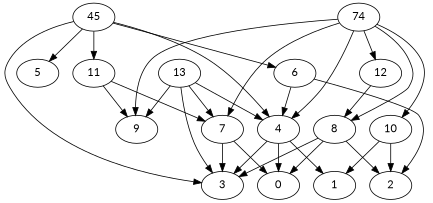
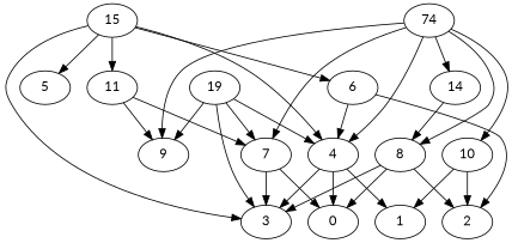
  digraph {
    "Duplicate states"=0
    GraphType=Random
    "Max states in OPEN"=0
    Modes="120000ms; topo-ordered tasks, ; Pruning: task equivalence, fixed order ready list, ; F-value: ; Optimisation: best schedule length (SL) optimisation on equal, "
    NumberOfTasks=16
    "Pruned using list schedule length"=11741
    "States removed from OPEN"=0
    TargetSystem="Homogeneous-2"
    "Time to schedule (ms)"=346
    "Total idle time"=0
    "Total schedule length"=965
    "Total sequential time"=1930
    "Total states created"=29909
    fontname=Lato
    node ["Finish time"=965 Processor=0 "Start time"=0 Weight=101 fontname=Lato]
    edge [Weight=9 fontname=Lato]
-   15 ["Finish time"=221 "Start time"=80 Weight=141 label=45]
+   15 ["Finish time"=221 "Start time"=80 Weight=141]
    11 ["Finish time"=443 "Start time"=342]
    6 ["Finish time"=362 Processor=1 "Start time"=302 Weight=60]
    4 ["Finish time"=583 "Start time"=503 Weight=80]
    5 ["Finish time"=342 "Start time"=221 Weight=121]
    3 ["Finish time"=804 Processor=1 "Start time"=744 Weight=60]
    7 ["Finish time"=744 Processor=1 "Start time"=543 Weight=201]
    9 ["Finish time"=503 "Start time"=443 Weight=60]
    2 [Processor=1 "Start time"=804 Weight=161]
    1 ["Start time"=784 Weight=181]
    0 ["Finish time"=784 "Start time"=583 Weight=201]
-   13 ["Finish time"=101 Processor=1]
+   13 ["Finish time"=101 Processor=1 label=19]
    n13 ["Finish time"=80 Weight=80 label=74]
-   12 ["Finish time"=463 Processor=1 "Start time"=362]
+   12 ["Finish time"=463 Processor=1 "Start time"=362 label=14]
    10 ["Finish time"=302 Processor=1 "Start time"=101 Weight=201]
    8 ["Finish time"=543 Processor=1 "Start time"=463 Weight=80]
    15 -> 11 [Weight=2]
    15 -> 6
    15 -> 4 [Weight=6]
    15 -> 5 [Weight=5]
    15 -> 3 [Weight=5]
    11 -> 7 [Weight=8]
    11 -> 9 [Weight=3]
    6 -> 4 [Weight=2]
    6 -> 2
    4 -> 3 [Weight=10]
    4 -> 1 [Weight=8]
    4 -> 0 [Weight=2]
    7 -> 3 [Weight=3]
    7 -> 0 [Weight=6]
    13 -> 4
    13 -> 3 [Weight=7]
    13 -> 7 [Weight=10]
    13 -> 9 [Weight=6]
    n13 -> 4 [Weight=10]
    n13 -> 7 [Weight=3]
    n13 -> 9 [Weight=4]
    n13 -> 12 [Weight=8]
    n13 -> 10 [Weight=10]
    n13 -> 8 [Weight=5]
    12 -> 8 [Weight=7]
    10 -> 2
    10 -> 1 [Weight=5]
    8 -> 3 [Weight=7]
    8 -> 2
    8 -> 0 [Weight=3]
  }
